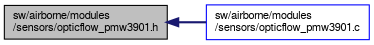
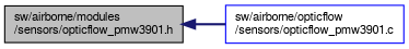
  digraph {
    rankdir=LR
    node [fontname=FreeSans fontsize=10 shape=record style=filled]
    n1 [color=black fillcolor=grey75 fontcolor=black height=0.2 label="sw/airborne/modules\l/sensors/opticflow_pmw3901.h" width=0.4]
-   n2 [color=blue fillcolor=white height=0.2 label="sw/airborne/modules\l/sensors/opticflow_pmw3901.c" width=0.4]
+   n2 [color=blue fillcolor=white height=0.2 label="sw/airborne/opticflow\l/sensors/opticflow_pmw3901.c" width=0.4]
    n1 -> n2 [color=midnightblue dir=back fontname=FreeSans fontsize=10 labelfontname=FreeSans labelfontsize=10 style=bold]
  }
